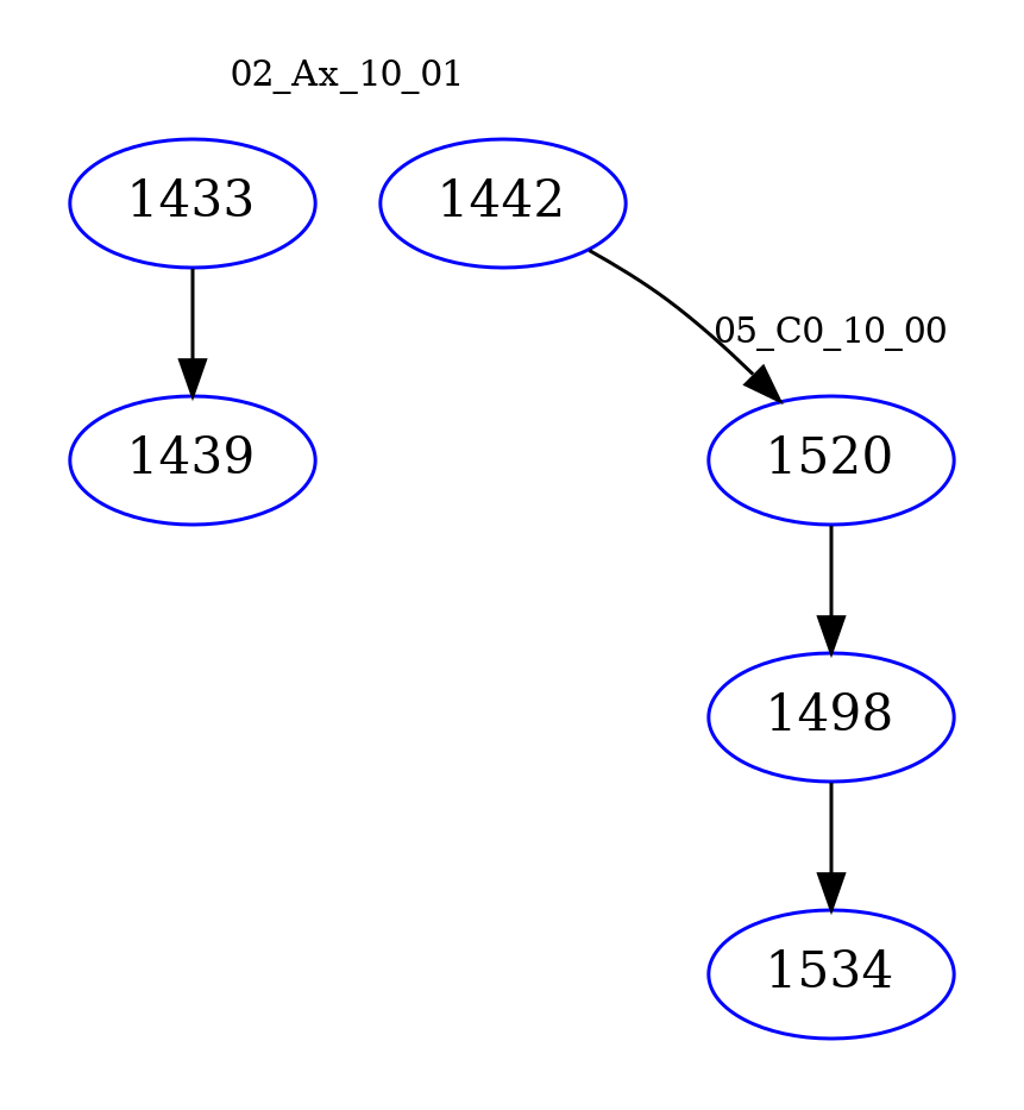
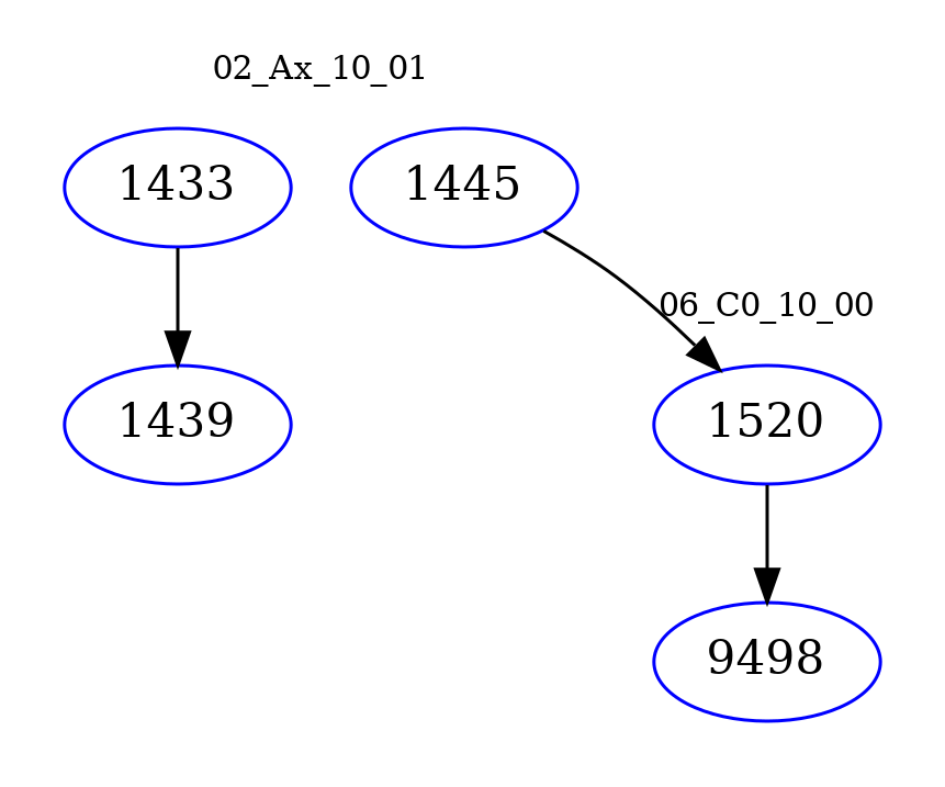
  digraph {
    node [color=blue]
    edge [color=black]
-   n1 [label=1442]
+   n1 [label=1445]
    n2 [label=1433]
    n3 [label=1439]
    n4 [label=1520]
-   n5 [label=1498]
-   n6 [label=1534]
+   n5 [label=9498]
    subgraph cluster_1 {
      color=white
      fontsize=10
      label="02_Ax_10_01"
      n1
      n2
      n3
    }
    subgraph cluster_2 {
      color=white
      fontsize=10
-     label="05_C0_10_00"
+     label="06_C0_10_00"
      n4
      n5
-     n6
    }
    n1 -> n4
    n2 -> n3
    n4 -> n5
-   n5 -> n6
  }
